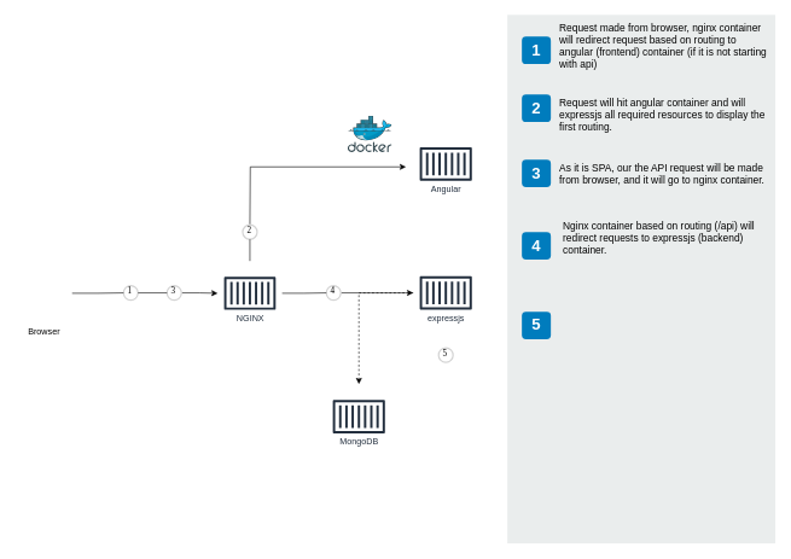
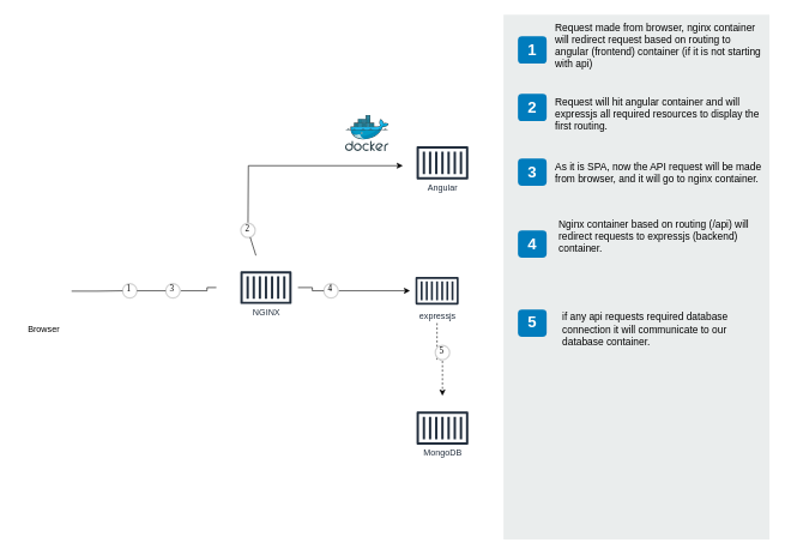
  <mxCell id="0" />
  <mxCell id="1" parent="0" />
  <mxCell id="2" style="edgeStyle=orthogonalEdgeStyle;rounded=0;orthogonalLoop=1;jettySize=auto;html=1;startArrow=none;" edge="1" parent="1" source="11" target="21"><mxGeometry relative="1" as="geometry" /></mxCell>
  <mxCell id="3" value="Browser" style="shape=image;html=1;verticalAlign=top;verticalLabelPosition=bottom;labelBackgroundColor=#ffffff;imageAspect=0;aspect=fixed;image=https://cdn2.iconfinder.com/data/icons/social-media-and-payment/64/-36-128.png" vertex="1" parent="1"><mxGeometry x="20" y="365" width="79" height="79" as="geometry" /></mxCell>
  <mxCell id="4" value="" style="ellipse;whiteSpace=wrap;html=1;aspect=fixed;strokeWidth=2;fontFamily=Helvetica;spacingBottom=4;spacingRight=2;strokeColor=none;fontSize=12;fontColor=default;align=center;fillColor=default;gradientColor=none;container=0;" vertex="1" connectable="0" parent="1"><mxGeometry x="300" y="181" width="360" height="459" as="geometry" /></mxCell>
  <mxCell id="5" value="" style="sketch=0;aspect=fixed;html=1;points=[];align=center;image;fontSize=12;image=img/lib/mscae/Docker.svg;labelBorderColor=none;strokeColor=default;fillColor=default;gradientColor=none;gradientDirection=radial;" vertex="1" parent="1"><mxGeometry x="480" y="160" width="60.98" height="50" as="geometry" /></mxCell>
  <mxCell id="6" value="1" style="ellipse;whiteSpace=wrap;html=1;aspect=fixed;strokeWidth=2;fontFamily=Tahoma;spacingBottom=4;spacingRight=2;strokeColor=#d3d3d3;labelBorderColor=none;fillColor=default;gradientColor=none;gradientDirection=radial;" vertex="1" parent="1"><mxGeometry x="170" y="394" width="20" height="20" as="geometry" /></mxCell>
  <mxCell id="7" value="" style="edgeStyle=orthogonalEdgeStyle;rounded=0;orthogonalLoop=1;jettySize=auto;html=1;endArrow=none;" edge="1" parent="1" source="3" target="6"><mxGeometry relative="1" as="geometry"><mxPoint x="99" y="404.5" as="sourcePoint" /><mxPoint x="300" y="404.5" as="targetPoint" /></mxGeometry></mxCell>
  <mxCell id="8" value="" style="rounded=0;whiteSpace=wrap;html=1;fillColor=#EAEDED;fontSize=22;fontColor=#FFFFFF;strokeColor=none;labelBackgroundColor=none;" vertex="1" parent="1"><mxGeometry x="700" y="20" width="370" height="730" as="geometry" /></mxCell>
  <mxCell id="9" value="1" style="rounded=1;whiteSpace=wrap;html=1;fillColor=#007CBD;strokeColor=none;fontColor=#FFFFFF;fontStyle=1;fontSize=22;labelBackgroundColor=none;" vertex="1" parent="1"><mxGeometry x="720" y="50" width="40" height="38" as="geometry" /></mxCell>
  <mxCell id="10" value="&lt;span&gt;Request made from browser, nginx container will redirect request based on routing to angular (frontend) container (if it is not starting with api)&lt;/span&gt;" style="text;html=1;align=left;verticalAlign=top;spacingTop=-4;fontSize=14;labelBackgroundColor=none;whiteSpace=wrap;" vertex="1" parent="1"><mxGeometry x="770" y="27" width="290" height="68" as="geometry" /></mxCell>
  <mxCell id="11" value="3" style="ellipse;whiteSpace=wrap;html=1;aspect=fixed;strokeWidth=2;fontFamily=Tahoma;spacingBottom=4;spacingRight=2;strokeColor=#d3d3d3;labelBorderColor=none;fillColor=default;gradientColor=none;gradientDirection=radial;" vertex="1" parent="1"><mxGeometry x="230" y="394" width="20" height="20" as="geometry" /></mxCell>
  <mxCell id="12" value="" style="edgeStyle=orthogonalEdgeStyle;rounded=0;orthogonalLoop=1;jettySize=auto;html=1;startArrow=none;endArrow=none;" edge="1" parent="1" source="6" target="11"><mxGeometry relative="1" as="geometry"><mxPoint x="190" y="404" as="sourcePoint" /><mxPoint x="300" y="404.5" as="targetPoint" /></mxGeometry></mxCell>
  <mxCell id="13" value="2" style="rounded=1;whiteSpace=wrap;html=1;fillColor=#007CBD;strokeColor=none;fontColor=#FFFFFF;fontStyle=1;fontSize=22;labelBackgroundColor=none;" vertex="1" parent="1"><mxGeometry x="720" y="130" width="40" height="38" as="geometry" /></mxCell>
  <mxCell id="14" value="Request will hit angular container and will expressjs all required resources to display the first routing." style="text;html=1;align=left;verticalAlign=top;spacingTop=-4;fontSize=14;labelBackgroundColor=none;whiteSpace=wrap;" vertex="1" parent="1"><mxGeometry x="770" y="130" width="290" height="68" as="geometry" /></mxCell>
  <mxCell id="15" value="3" style="rounded=1;whiteSpace=wrap;html=1;fillColor=#007CBD;strokeColor=none;fontColor=#FFFFFF;fontStyle=1;fontSize=22;labelBackgroundColor=none;" vertex="1" parent="1"><mxGeometry x="720" y="220" width="40" height="38" as="geometry" /></mxCell>
- <mxCell id="16" value="As it is SPA, our the API request will be made from browser, and it will go to nginx container." style="text;html=1;align=left;verticalAlign=top;spacingTop=-4;fontSize=14;labelBackgroundColor=none;whiteSpace=wrap;" vertex="1" parent="1"><mxGeometry x="770" y="220" width="290" height="68" as="geometry" /></mxCell>
+ <mxCell id="16" value="As it is SPA, now the API request will be made from browser, and it will go to nginx container." style="text;html=1;align=left;verticalAlign=top;spacingTop=-4;fontSize=14;labelBackgroundColor=none;whiteSpace=wrap;" vertex="1" parent="1"><mxGeometry x="770" y="220" width="290" height="68" as="geometry" /></mxCell>
  <mxCell id="17" value="4" style="rounded=1;whiteSpace=wrap;html=1;fillColor=#007CBD;strokeColor=none;fontColor=#FFFFFF;fontStyle=1;fontSize=22;labelBackgroundColor=none;" vertex="1" parent="1"><mxGeometry x="720" y="320" width="40" height="38" as="geometry" /></mxCell>
  <mxCell id="18" value="Nginx container based on routing (/api) will redirect requests to expressjs (backend) container." style="text;html=1;align=left;verticalAlign=top;spacingTop=-4;fontSize=14;labelBackgroundColor=none;whiteSpace=wrap;" vertex="1" parent="1"><mxGeometry x="775" y="300" width="290" height="68" as="geometry" /></mxCell>
  <mxCell id="19" value="5" style="rounded=1;whiteSpace=wrap;html=1;fillColor=#007CBD;strokeColor=none;fontColor=#FFFFFF;fontStyle=1;fontSize=22;labelBackgroundColor=none;" vertex="1" parent="1"><mxGeometry x="720" y="430" width="40" height="38" as="geometry" /></mxCell>
- <mxCell id="21" value="NGINX" style="sketch=0;outlineConnect=0;fontColor=#232F3E;gradientColor=none;strokeColor=#232F3E;fillColor=#ffffff;dashed=0;verticalLabelPosition=bottom;verticalAlign=top;align=center;html=1;fontSize=12;fontStyle=0;aspect=fixed;shape=mxgraph.aws4.resourceIcon;resIcon=mxgraph.aws4.container_1;labelPosition=center;spacingTop=-24;" vertex="1" parent="1"><mxGeometry x="300" y="360" width="89" height="89" as="geometry" /></mxCell>
+ <mxCell id="20" value="if any api requests required database connection it will communicate to our database container." style="text;html=1;align=left;verticalAlign=top;spacingTop=-4;fontSize=14;labelBackgroundColor=none;whiteSpace=wrap;" vertex="1" parent="1"><mxGeometry x="780" y="430" width="290" height="68" as="geometry" /></mxCell>
+ <mxCell id="21" value="NGINX" style="sketch=0;outlineConnect=0;fontColor=#232F3E;gradientColor=none;strokeColor=#232F3E;fillColor=#ffffff;dashed=0;verticalLabelPosition=bottom;verticalAlign=top;align=center;html=1;fontSize=12;fontStyle=0;aspect=fixed;shape=mxgraph.aws4.resourceIcon;resIcon=mxgraph.aws4.container_1;labelPosition=center;spacingTop=-24;" vertex="1" parent="1"><mxGeometry x="325" y="355" width="89" height="89" as="geometry" /></mxCell>
  <mxCell id="22" value="Angular" style="sketch=0;outlineConnect=0;fontColor=#232F3E;gradientColor=none;strokeColor=#232F3E;fillColor=#ffffff;dashed=0;verticalLabelPosition=bottom;verticalAlign=top;align=center;html=1;fontSize=12;fontStyle=0;aspect=fixed;shape=mxgraph.aws4.resourceIcon;resIcon=mxgraph.aws4.container_1;labelPosition=center;labelBorderColor=none;gradientDirection=radial;spacingTop=-24;" vertex="1" parent="1"><mxGeometry x="570" y="181" width="90" height="90" as="geometry" /></mxCell>
- <mxCell id="23" value="expressjs" style="sketch=0;outlineConnect=0;fontColor=#232F3E;gradientColor=none;strokeColor=#232F3E;fillColor=#ffffff;dashed=0;verticalLabelPosition=bottom;verticalAlign=top;align=center;html=1;fontSize=12;fontStyle=0;aspect=fixed;shape=mxgraph.aws4.resourceIcon;resIcon=mxgraph.aws4.container_1;labelPosition=center;spacingTop=-24;" vertex="1" parent="1"><mxGeometry x="570" y="359" width="90" height="90" as="geometry" /></mxCell>
+ <mxCell id="23" value="expressjs" style="sketch=0;outlineConnect=0;fontColor=#232F3E;gradientColor=none;strokeColor=#232F3E;fillColor=#ffffff;dashed=0;verticalLabelPosition=bottom;verticalAlign=top;align=center;html=1;fontSize=12;fontStyle=0;aspect=fixed;shape=mxgraph.aws4.resourceIcon;resIcon=mxgraph.aws4.container_1;labelPosition=center;spacingTop=-24;" vertex="1" parent="1"><mxGeometry x="570" y="359" width="75" height="90" as="geometry" /></mxCell>
  <mxCell id="24" value="&lt;br&gt;" style="edgeStyle=orthogonalEdgeStyle;rounded=0;orthogonalLoop=1;jettySize=auto;html=1;startArrow=none;" edge="1" parent="1" source="30" target="23"><mxGeometry relative="1" as="geometry" /></mxCell>
- <mxCell id="25" value="MongoDB" style="sketch=0;outlineConnect=0;fontColor=#232F3E;gradientColor=none;strokeColor=#232F3E;fillColor=#ffffff;dashed=0;verticalLabelPosition=bottom;verticalAlign=top;align=center;html=1;fontSize=12;fontStyle=0;aspect=fixed;shape=mxgraph.aws4.resourceIcon;resIcon=mxgraph.aws4.container_1;labelPosition=center;spacingTop=-24;" vertex="1" parent="1"><mxGeometry x="450" y="530" width="90" height="90" as="geometry" /></mxCell>
+ <mxCell id="25" value="MongoDB" style="sketch=0;outlineConnect=0;fontColor=#232F3E;gradientColor=none;strokeColor=#232F3E;fillColor=#ffffff;dashed=0;verticalLabelPosition=bottom;verticalAlign=top;align=center;html=1;fontSize=12;fontStyle=0;aspect=fixed;shape=mxgraph.aws4.resourceIcon;resIcon=mxgraph.aws4.container_1;labelPosition=center;spacingTop=-24;" vertex="1" parent="1"><mxGeometry x="570" y="550" width="90" height="90" as="geometry" /></mxCell>
  <mxCell id="26" style="edgeStyle=orthogonalEdgeStyle;rounded=0;orthogonalLoop=1;jettySize=auto;html=1;dashed=1;" edge="1" parent="1" source="23" target="25"><mxGeometry relative="1" as="geometry" /></mxCell>
  <mxCell id="27" value="" style="endArrow=classic;html=1;rounded=0;startArrow=none;" edge="1" parent="1" source="28"><mxGeometry width="50" height="50" relative="1" as="geometry"><mxPoint x="350" y="370" as="sourcePoint" /><mxPoint x="560" y="230" as="targetPoint" /><Array as="points"><mxPoint x="345" y="230" /></Array></mxGeometry></mxCell>
  <mxCell id="28" value="2" style="ellipse;whiteSpace=wrap;html=1;aspect=fixed;strokeWidth=2;fontFamily=Tahoma;spacingBottom=4;spacingRight=2;strokeColor=#d3d3d3;labelBorderColor=none;fillColor=default;gradientColor=none;gradientDirection=radial;" vertex="1" parent="1"><mxGeometry x="334.5" y="310" width="20" height="20" as="geometry" /></mxCell>
  <mxCell id="29" value="" style="endArrow=none;html=1;rounded=0;" edge="1" parent="1" source="21" target="28"><mxGeometry width="50" height="50" relative="1" as="geometry"><mxPoint x="724.628" y="551" as="sourcePoint" /><mxPoint x="940" y="421" as="targetPoint" /><Array as="points" /></mxGeometry></mxCell>
  <mxCell id="30" value="4" style="ellipse;whiteSpace=wrap;html=1;aspect=fixed;strokeWidth=2;fontFamily=Tahoma;spacingBottom=4;spacingRight=2;strokeColor=#d3d3d3;labelBorderColor=none;fillColor=default;gradientColor=none;gradientDirection=radial;" vertex="1" parent="1"><mxGeometry x="450" y="394" width="20" height="20" as="geometry" /></mxCell>
  <mxCell id="31" value="" style="edgeStyle=orthogonalEdgeStyle;rounded=0;orthogonalLoop=1;jettySize=auto;html=1;endArrow=none;" edge="1" parent="1" source="21" target="30"><mxGeometry relative="1" as="geometry"><mxPoint x="769" y="595.5" as="sourcePoint" /><mxPoint x="950" y="595" as="targetPoint" /></mxGeometry></mxCell>
  <mxCell id="32" value="5" style="ellipse;whiteSpace=wrap;html=1;aspect=fixed;strokeWidth=2;fontFamily=Tahoma;spacingBottom=4;spacingRight=2;strokeColor=#d3d3d3;labelBorderColor=none;fillColor=default;gradientColor=none;gradientDirection=radial;" vertex="1" parent="1"><mxGeometry x="605" y="480" width="20" height="20" as="geometry" /></mxCell>
